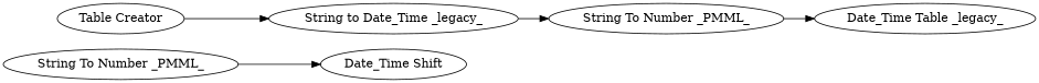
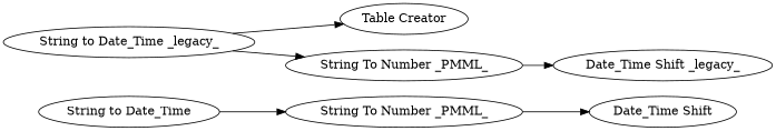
  digraph {
    rankdir=LR
    n1 [label="Date_Time Shift"]
    n2 [label="Table Creator"]
    n3 [label="String to Date_Time _legacy_"]
+   n4 [label="String to Date_Time"]
    n5 [label="String To Number _PMML_"]
    n6 [label="String To Number _PMML_"]
-   n7 [label="Date_Time Table _legacy_"]
-   n2 -> n3
+   n7 [label="Date_Time Shift _legacy_"]
+   n3 -> n2
    n3 -> n6
+   n4 -> n5
    n5 -> n1
    n6 -> n7
  }
